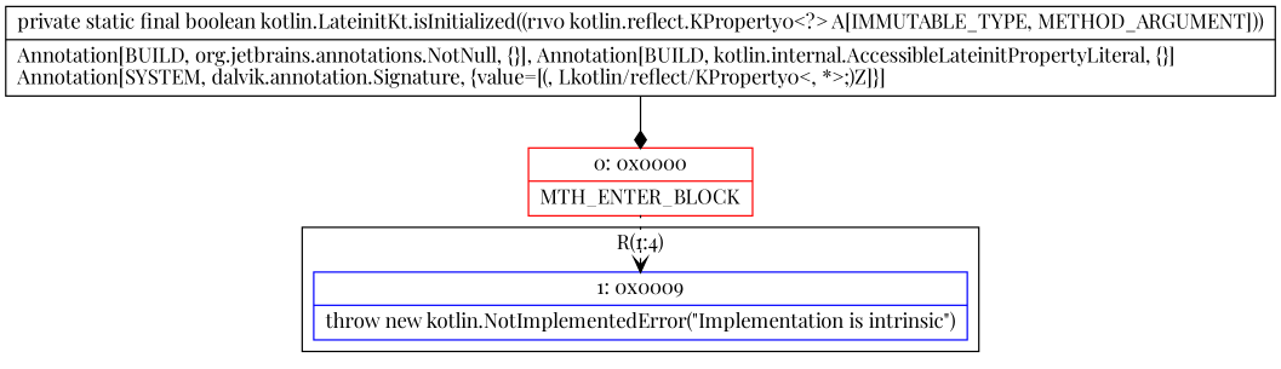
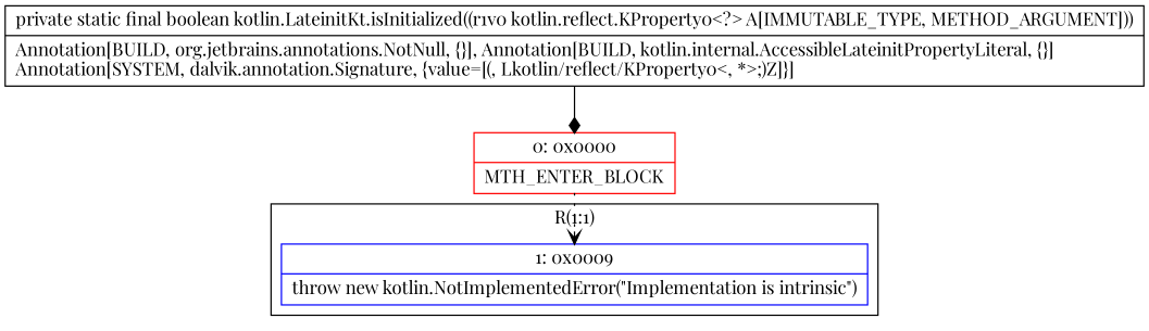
  digraph {
    fontname="Playfair Display"
    node [shape=record fontname="Playfair Display"]
    edge [fontname="Playfair Display"]
    n1 [color=blue label="{1\:\ 0x0009|throw new kotlin.NotImplementedError(\"Implementation is intrinsic\")\l}"]
    n2 [color=red label="{0\:\ 0x0000|MTH_ENTER_BLOCK\l}"]
    n3 [label="{private static final boolean kotlin.LateinitKt.isInitialized((r1v0 kotlin.reflect.KProperty0\<?\> A[IMMUTABLE_TYPE, METHOD_ARGUMENT]))  | Annotation[BUILD, org.jetbrains.annotations.NotNull, \{\}], Annotation[BUILD, kotlin.internal.AccessibleLateinitPropertyLiteral, \{\}]\lAnnotation[SYSTEM, dalvik.annotation.Signature, \{value=[(, Lkotlin\/reflect\/KProperty0\<, *\>;)Z]\}]\l}"]
    subgraph cluster_1 {
-     label="R(1:4)"
+     label="R(1:1)"
      n1
    }
    n2 -> n1 [style=dotted arrowhead=vee]
    n3 -> n2 [style=solid arrowhead=diamond]
  }
